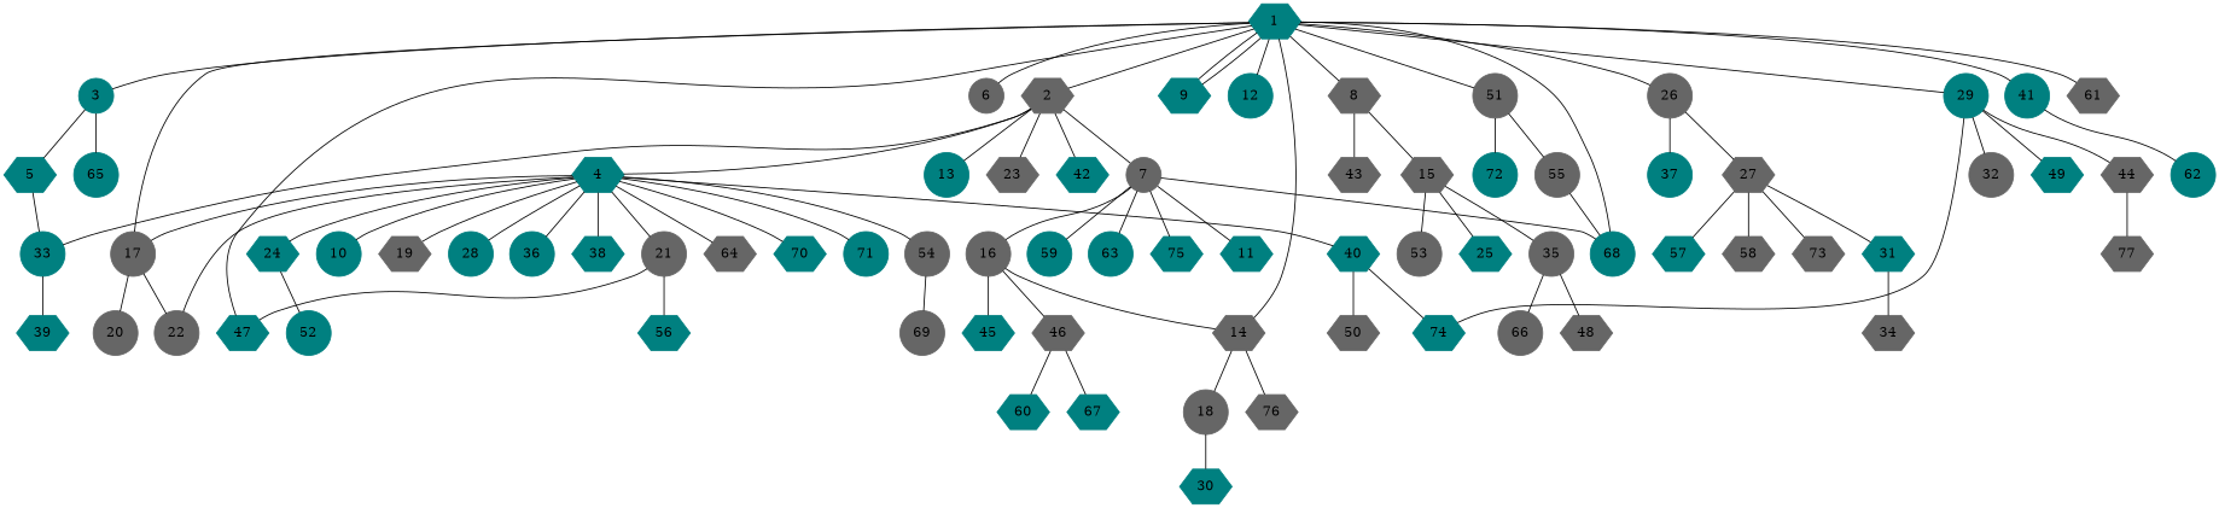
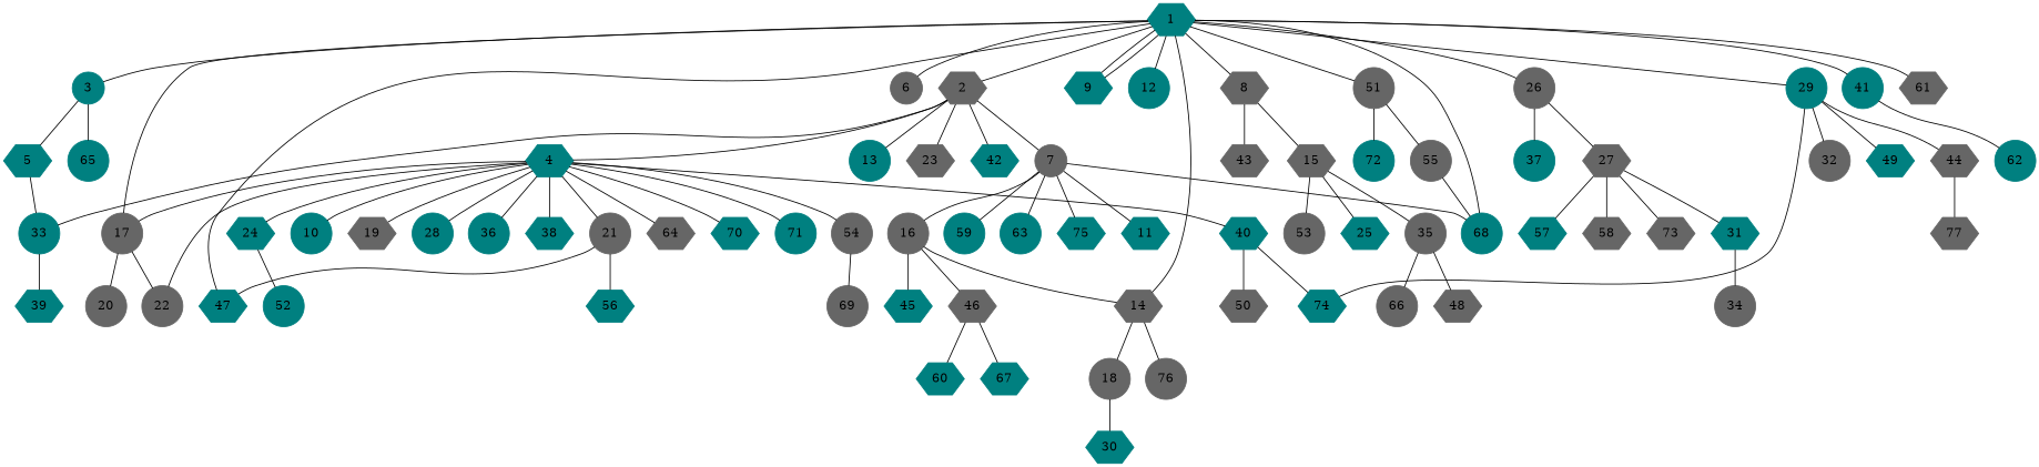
  graph {
    node [color=teal shape=hexagon style=filled]
    2 [color=gray40]
    1
    3 [shape=circle]
    6 [color=gray40 shape=circle]
    8 [color=gray40]
    9
    12 [shape=circle]
    14 [color=gray40]
    17 [color=gray40 shape=circle]
    26 [color=gray40 shape=circle]
    29 [shape=circle]
    41 [shape=circle]
    47
    51 [color=gray40 shape=circle]
    61 [color=gray40]
    68 [shape=circle]
    4
    7 [color=gray40 shape=circle]
    13 [shape=circle]
    23 [color=gray40]
    33 [shape=circle]
    42
    5
    65 [shape=circle]
    15 [color=gray40]
    43 [color=gray40]
    18 [color=gray40 shape=circle]
-   76 [color=gray40]
+   76 [color=gray40 shape=circle]
    22 [color=gray40 shape=circle]
    20 [color=gray40 shape=circle]
    27 [color=gray40]
    37 [shape=circle]
    32 [color=gray40 shape=circle]
    44 [color=gray40]
    49
    74
    62 [shape=circle]
    55 [color=gray40 shape=circle]
    72 [shape=circle]
    10 [shape=circle]
    19 [color=gray40]
    21 [color=gray40 shape=circle]
    24
    28 [shape=circle]
    36 [shape=circle]
    38
    40
    54 [color=gray40 shape=circle]
    64 [color=gray40]
    70
    71 [shape=circle]
    11
    16 [color=gray40 shape=circle]
    59 [shape=circle]
    63 [shape=circle]
    75
    39
    56
    52 [shape=circle]
    50 [color=gray40]
    69 [color=gray40 shape=circle]
    45
    46 [color=gray40]
    25
    35 [color=gray40 shape=circle]
    53 [color=gray40 shape=circle]
    30
    48 [color=gray40]
    66 [color=gray40 shape=circle]
    60
    67
    31
    57
    58 [color=gray40]
    73 [color=gray40]
-   34 [color=gray40]
+   34 [color=gray40 shape=circle]
    77 [color=gray40]
    2 -- 4
    2 -- 7
    2 -- 13
    2 -- 23
    2 -- 33
    2 -- 42
    1 -- 2
    1 -- 3
    1 -- 6
    1 -- 8
    1 -- 9
    1 -- 9
    1 -- 12
    1 -- 14
    1 -- 17
    1 -- 26
    1 -- 29
    1 -- 41
    1 -- 47
    1 -- 51
    1 -- 61
    1 -- 68
    3 -- 5
    3 -- 65
    8 -- 15
    8 -- 43
    14 -- 18
    14 -- 76
    17 -- 22
    17 -- 20
    26 -- 27
    26 -- 37
    29 -- 32
    29 -- 44
    29 -- 49
    29 -- 74
    41 -- 62
    51 -- 55
    51 -- 72
    4 -- 17
    4 -- 22
    4 -- 10
    4 -- 19
    4 -- 21
    4 -- 24
    4 -- 28
    4 -- 36
    4 -- 38
    4 -- 40
    4 -- 54
    4 -- 64
    4 -- 70
    4 -- 71
    7 -- 68
    7 -- 11
    7 -- 16
    7 -- 59
    7 -- 63
    7 -- 75
    33 -- 39
    5 -- 33
    15 -- 25
    15 -- 35
    15 -- 53
    18 -- 30
    27 -- 31
    27 -- 57
    27 -- 58
    27 -- 73
    44 -- 77
    55 -- 68
    21 -- 47
    21 -- 56
    24 -- 52
    40 -- 74
    40 -- 50
    54 -- 69
    16 -- 14
    16 -- 45
    16 -- 46
    46 -- 60
    46 -- 67
    35 -- 48
    35 -- 66
    31 -- 34
  }
